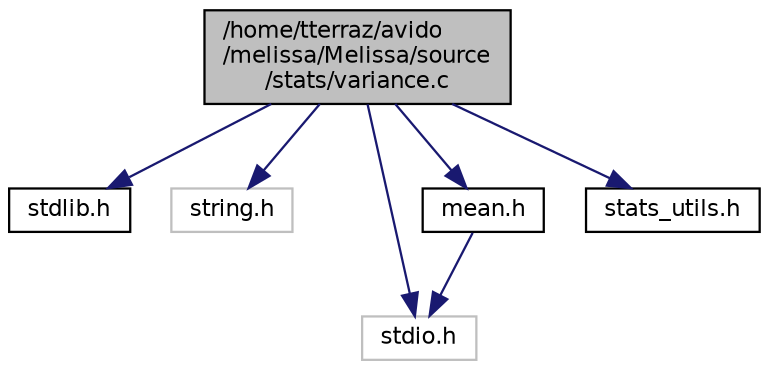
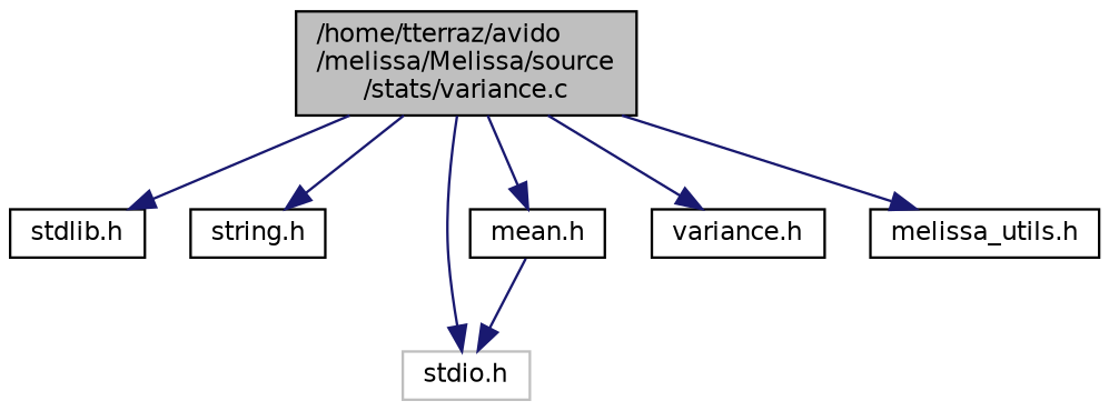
  digraph {
    node [color=black fillcolor=white fontname=Helvetica fontsize=10 shape=record style=filled]
    edge [color=midnightblue fontname=Helvetica fontsize=10 labelfontname=Helvetica labelfontsize=10 style=solid]
    n1 [fillcolor=grey75 fontcolor=black height=0.2 label="/home/tterraz/avido\l/melissa/Melissa/source\l/stats/variance.c" width=0.4]
    n2 [height=0.2 label="stdlib.h" width=0.4]
-   n3 [color=grey75 height=0.2 label="string.h" width=0.4]
+   n3 [height=0.2 label="string.h" width=0.4]
    n4 [color=grey75 height=0.2 label="stdio.h" width=0.4]
    n5 [height=0.2 label="mean.h" width=0.4]
-   n7 [height=0.2 label="stats_utils.h" width=0.4]
+   n6 [height=0.2 label="variance.h" width=0.4]
+   n7 [height=0.2 label="melissa_utils.h" width=0.4]
    n1 -> n2
    n1 -> n3
    n1 -> n4
    n1 -> n5
+   n1 -> n6
    n1 -> n7
    n5 -> n4
  }
